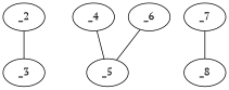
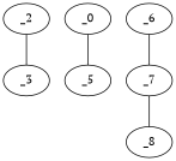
  graph {
    fontname="PT Serif"
    node [charge=0 chem=1 fontname="PT Serif" symbol="C  " x=3.7601 y=-1.0684]
    edge [fontname="PT Serif" valence=1]
    _2 [chem=2 symbol="O  " x=4.5691]
    _3 [y=-0.4806]
    _5 [x=3.2601 y=-2.0194]
-   _4 [chem=4 symbol="N  " x=2.9511]
+   _4 [chem=4 symbol="N  " x=2.9511 label=_0]
    _6 [y=0.5194]
    _7 [chem=2 symbol="O  " x=4.6261 y=1.0194]
    _8 [x=4.6261 y=2.0194]
    _2 -- _3
    _4 -- _5
-   _6 -- _5
+   _6 -- _7
    _7 -- _8
  }
